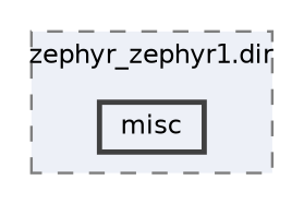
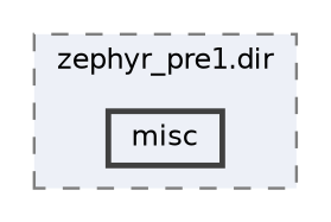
  digraph {
    compound=true
    n1 [color=grey25 fillcolor="#edf0f7" fontname=Helvetica fontsize=10 height=0.2 label=misc shape=box style="filled,bold" width=0.4]
    subgraph cluster_1 {
      bgcolor="#edf0f7"
      fontname=Helvetica
      fontsize=10
-     label="zephyr_zephyr1.dir"
+     label="zephyr_pre1.dir"
      pencolor=grey50
      style="filled,dashed"
      n1
    }
  }
